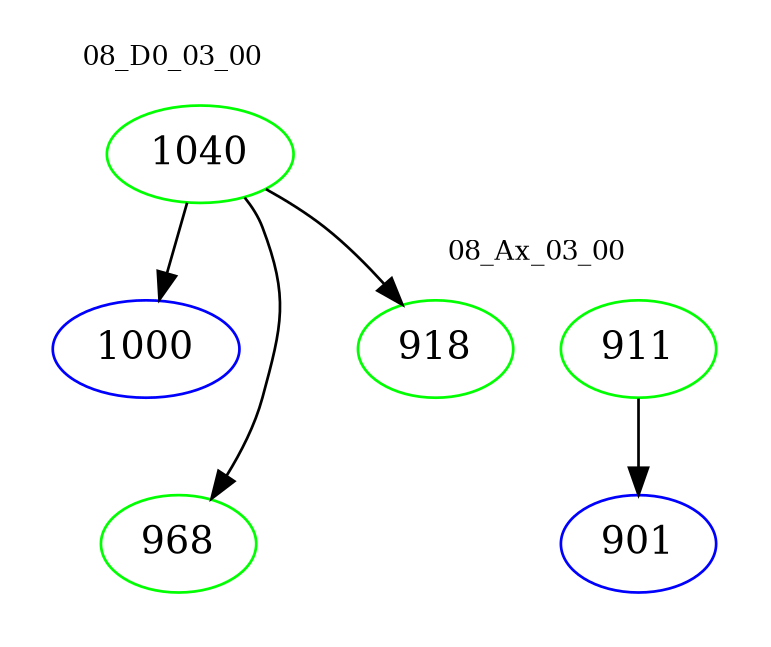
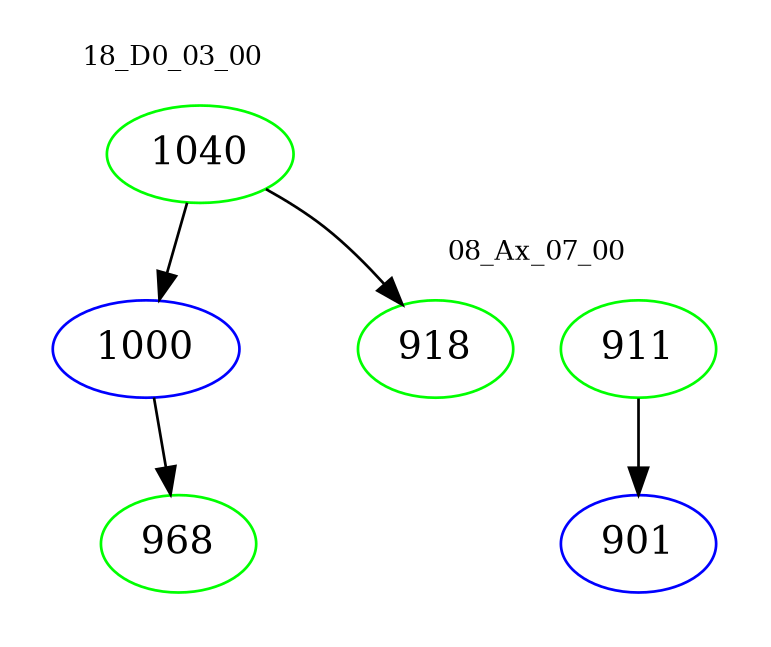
  digraph {
    node [color=green]
    edge [color=black]
    n1 [label=911]
    n2 [color=blue label=901]
    n3 [label=918]
    n4 [label=1040]
    n5 [color=blue label=1000]
    n6 [label=968]
    subgraph cluster_1 {
      color=white
      fontsize=10
-     label="08_Ax_03_00"
+     label="08_Ax_07_00"
      n1
      n2
      n3
    }
    subgraph cluster_2 {
      color=white
      fontsize=10
-     label="08_D0_03_00"
+     label="18_D0_03_00"
      n4
      n5
      n6
    }
    n1 -> n2
    n4 -> n3
    n4 -> n5
-   n4 -> n6
+   n5 -> n6
  }
